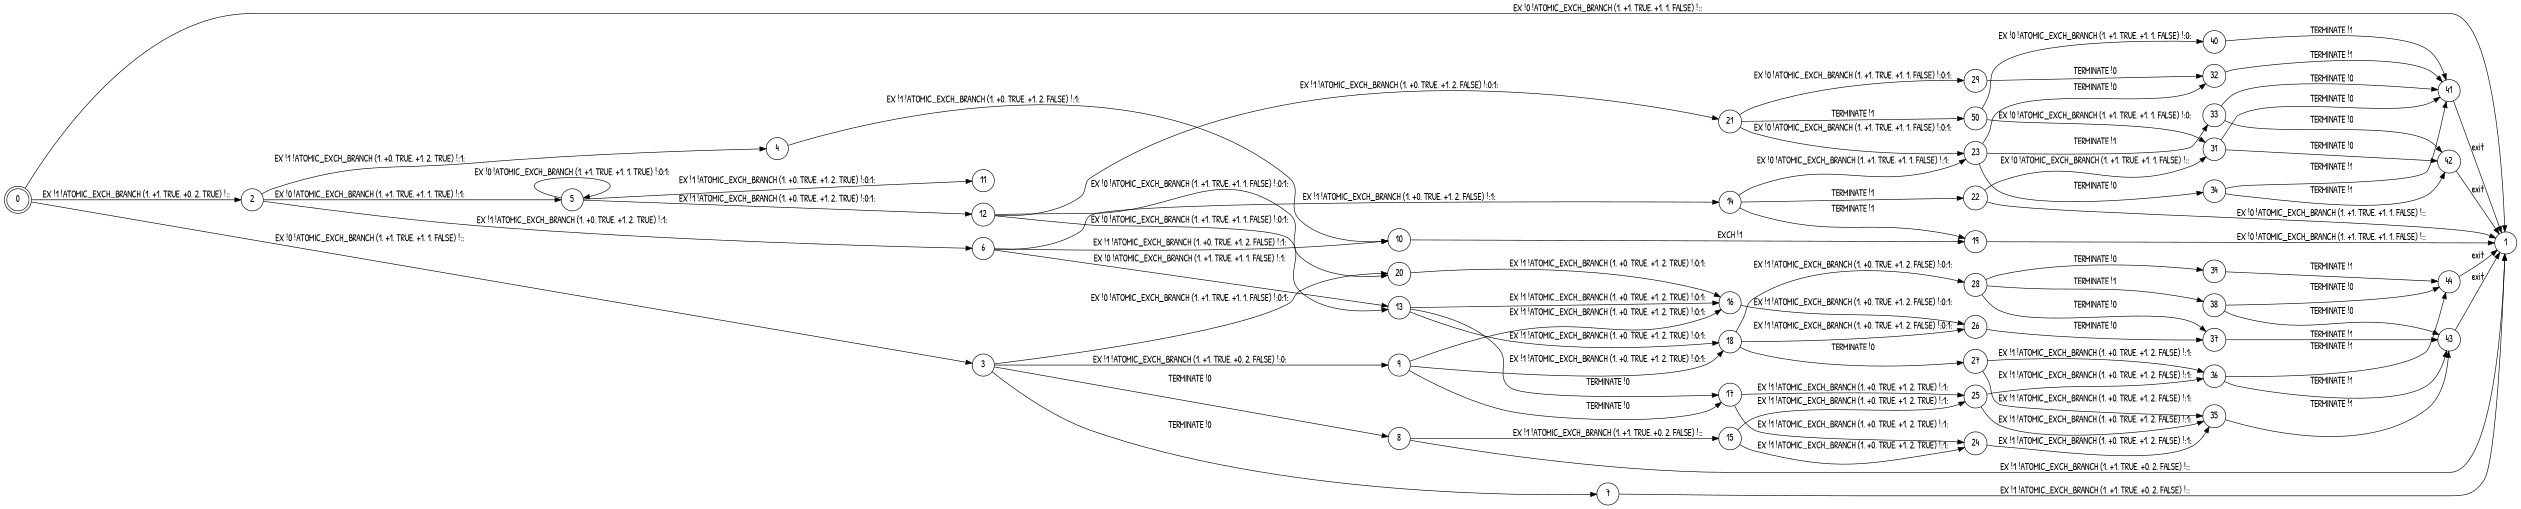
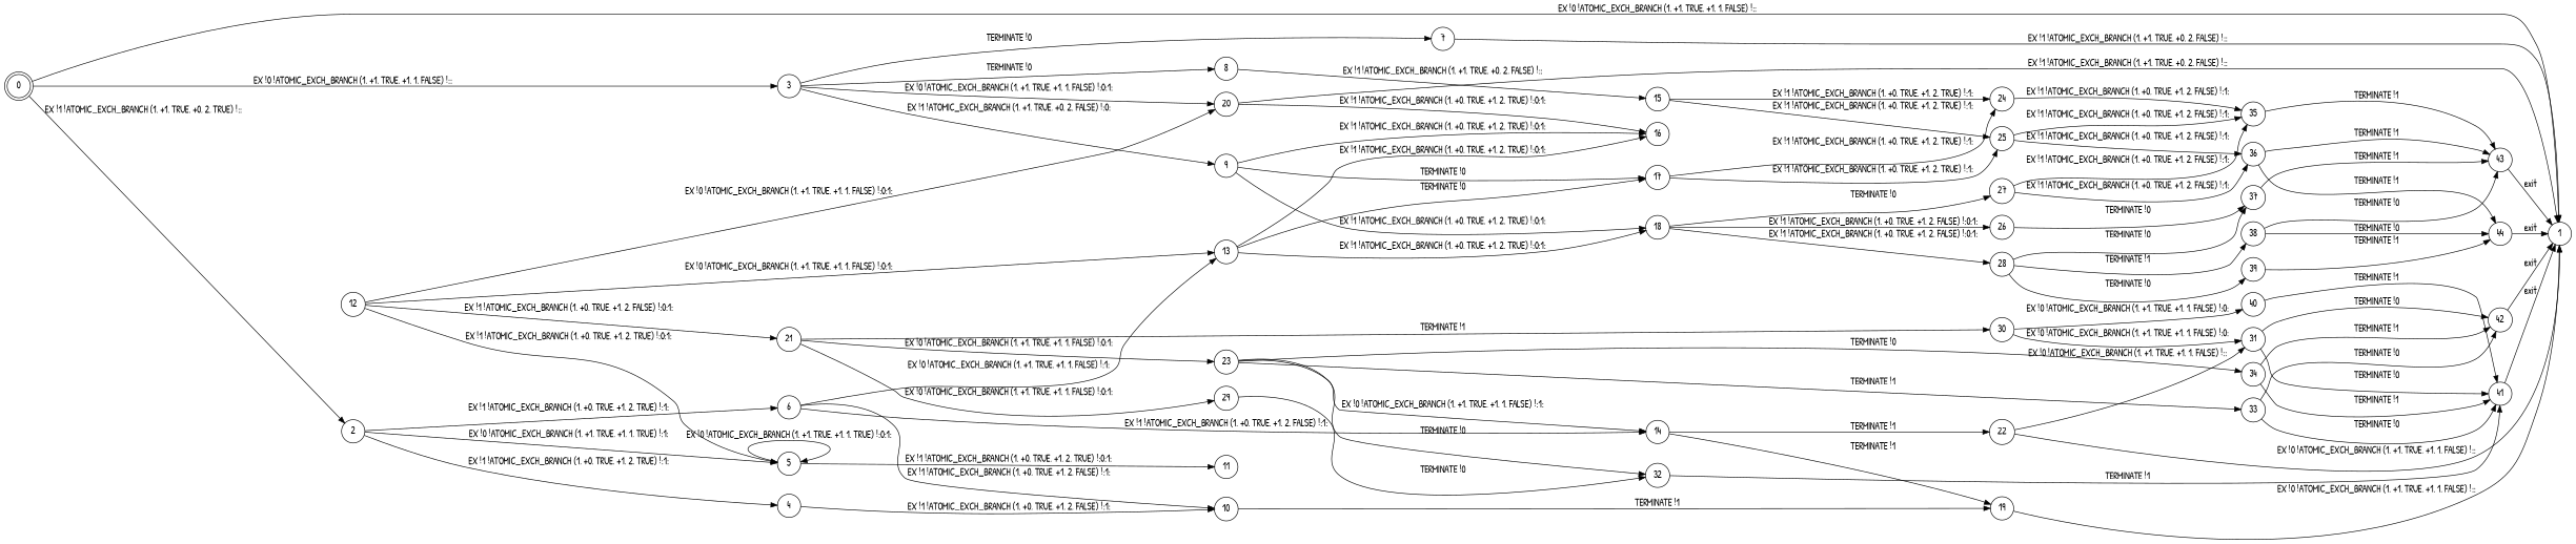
  digraph {
    fontname="Patrick Hand"
    rankdir=LR
    node [fontname="Patrick Hand" shape=circle]
    edge [fontname="Patrick Hand"]
    0 [peripheries=2]
    1
    2
    3
    4
    5
    6
    7
    8
    9
    20
    10
    11
    12
    13
    14
    15
    16
    17
    18
    19
    21
    22
    23
    24
    25
    26
    27
    28
    29
-   30 [label=50]
+   30
    31
    32
    33
    34
    35
    36
    37
    38
    39
    40
    41
    42
    43
    44
    0 -> 1 [label="EX !0 !ATOMIC_EXCH_BRANCH (1, +1, TRUE, +1, 1, FALSE) !::"]
    0 -> 2 [label="EX !1 !ATOMIC_EXCH_BRANCH (1, +1, TRUE, +0, 2, TRUE) !::"]
    0 -> 3 [label="EX !0 !ATOMIC_EXCH_BRANCH (1, +1, TRUE, +1, 1, FALSE) !::"]
    2 -> 4 [label="EX !1 !ATOMIC_EXCH_BRANCH (1, +0, TRUE, +1, 2, TRUE) !:1:"]
    2 -> 5 [label="EX !0 !ATOMIC_EXCH_BRANCH (1, +1, TRUE, +1, 1, TRUE) !:1:"]
    2 -> 6 [label="EX !1 !ATOMIC_EXCH_BRANCH (1, +0, TRUE, +1, 2, TRUE) !:1:"]
    3 -> 7 [label="TERMINATE !0"]
    3 -> 8 [label="TERMINATE !0"]
    3 -> 9 [label="EX !1 !ATOMIC_EXCH_BRANCH (1, +1, TRUE, +0, 2, FALSE) !:0:"]
    3 -> 20 [label="EX !0 !ATOMIC_EXCH_BRANCH (1, +1, TRUE, +1, 1, FALSE) !:0:1:"]
    4 -> 10 [label="EX !1 !ATOMIC_EXCH_BRANCH (1, +0, TRUE, +1, 2, FALSE) !:1:"]
    5 -> 5 [label="EX !0 !ATOMIC_EXCH_BRANCH (1, +1, TRUE, +1, 1, TRUE) !:0:1:"]
    5 -> 11 [label="EX !1 !ATOMIC_EXCH_BRANCH (1, +0, TRUE, +1, 2, TRUE) !:0:1:"]
-   5 -> 12 [label="EX !1 !ATOMIC_EXCH_BRANCH (1, +0, TRUE, +1, 2, TRUE) !:0:1:"]
+   12 -> 5 [label="EX !1 !ATOMIC_EXCH_BRANCH (1, +0, TRUE, +1, 2, TRUE) !:0:1:"]
    6 -> 10 [label="EX !1 !ATOMIC_EXCH_BRANCH (1, +0, TRUE, +1, 2, FALSE) !:1:"]
    6 -> 13 [label="EX !0 !ATOMIC_EXCH_BRANCH (1, +1, TRUE, +1, 1, FALSE) !:1:"]
    6 -> 14 [label="EX !1 !ATOMIC_EXCH_BRANCH (1, +0, TRUE, +1, 2, FALSE) !:1:"]
    7 -> 1 [label="EX !1 !ATOMIC_EXCH_BRANCH (1, +1, TRUE, +0, 2, FALSE) !::"]
-   8 -> 1 [label="EX !1 !ATOMIC_EXCH_BRANCH (1, +1, TRUE, +0, 2, FALSE) !::"]
+   20 -> 1 [label="EX !1 !ATOMIC_EXCH_BRANCH (1, +1, TRUE, +0, 2, FALSE) !::"]
    8 -> 15 [label="EX !1 !ATOMIC_EXCH_BRANCH (1, +1, TRUE, +0, 2, FALSE) !::"]
    9 -> 16 [label="EX !1 !ATOMIC_EXCH_BRANCH (1, +0, TRUE, +1, 2, TRUE) !:0:1:"]
    9 -> 17 [label="TERMINATE !0"]
    9 -> 18 [label="EX !1 !ATOMIC_EXCH_BRANCH (1, +0, TRUE, +1, 2, TRUE) !:0:1:"]
    20 -> 16 [label="EX !1 !ATOMIC_EXCH_BRANCH (1, +0, TRUE, +1, 2, TRUE) !:0:1:"]
-   10 -> 19 [label="EXCH !1"]
+   10 -> 19 [label="TERMINATE !1"]
    12 -> 20 [label="EX !0 !ATOMIC_EXCH_BRANCH (1, +1, TRUE, +1, 1, FALSE) !:0:1:"]
    12 -> 13 [label="EX !0 !ATOMIC_EXCH_BRANCH (1, +1, TRUE, +1, 1, FALSE) !:0:1:"]
    12 -> 21 [label="EX !1 !ATOMIC_EXCH_BRANCH (1, +0, TRUE, +1, 2, FALSE) !:0:1:"]
    13 -> 16 [label="EX !1 !ATOMIC_EXCH_BRANCH (1, +0, TRUE, +1, 2, TRUE) !:0:1:"]
    13 -> 17 [label="TERMINATE !0"]
    13 -> 18 [label="EX !1 !ATOMIC_EXCH_BRANCH (1, +0, TRUE, +1, 2, TRUE) !:0:1:"]
    14 -> 19 [label="TERMINATE !1"]
    14 -> 22 [label="TERMINATE !1"]
-   14 -> 23 [label="EX !0 !ATOMIC_EXCH_BRANCH (1, +1, TRUE, +1, 1, FALSE) !:1:"]
+   23 -> 14 [label="EX !0 !ATOMIC_EXCH_BRANCH (1, +1, TRUE, +1, 1, FALSE) !:1:"]
    15 -> 24 [label="EX !1 !ATOMIC_EXCH_BRANCH (1, +0, TRUE, +1, 2, TRUE) !:1:"]
    15 -> 25 [label="EX !1 !ATOMIC_EXCH_BRANCH (1, +0, TRUE, +1, 2, TRUE) !:1:"]
-   16 -> 26 [label="EX !1 !ATOMIC_EXCH_BRANCH (1, +0, TRUE, +1, 2, FALSE) !:0:1:"]
    17 -> 24 [label="EX !1 !ATOMIC_EXCH_BRANCH (1, +0, TRUE, +1, 2, TRUE) !:1:"]
    17 -> 25 [label="EX !1 !ATOMIC_EXCH_BRANCH (1, +0, TRUE, +1, 2, TRUE) !:1:"]
    18 -> 26 [label="EX !1 !ATOMIC_EXCH_BRANCH (1, +0, TRUE, +1, 2, FALSE) !:0:1:"]
    18 -> 27 [label="TERMINATE !0"]
    18 -> 28 [label="EX !1 !ATOMIC_EXCH_BRANCH (1, +0, TRUE, +1, 2, FALSE) !:0:1:"]
    19 -> 1 [label="EX !0 !ATOMIC_EXCH_BRANCH (1, +1, TRUE, +1, 1, FALSE) !::"]
    21 -> 23 [label="EX !0 !ATOMIC_EXCH_BRANCH (1, +1, TRUE, +1, 1, FALSE) !:0:1:"]
    21 -> 29 [label="EX !0 !ATOMIC_EXCH_BRANCH (1, +1, TRUE, +1, 1, FALSE) !:0:1:"]
    21 -> 30 [label="TERMINATE !1"]
    22 -> 1 [label="EX !0 !ATOMIC_EXCH_BRANCH (1, +1, TRUE, +1, 1, FALSE) !::"]
    22 -> 31 [label="EX !0 !ATOMIC_EXCH_BRANCH (1, +1, TRUE, +1, 1, FALSE) !::"]
    23 -> 32 [label="TERMINATE !0"]
    23 -> 33 [label="TERMINATE !1"]
    23 -> 34 [label="TERMINATE !0"]
    24 -> 35 [label="EX !1 !ATOMIC_EXCH_BRANCH (1, +0, TRUE, +1, 2, FALSE) !:1:"]
    25 -> 35 [label="EX !1 !ATOMIC_EXCH_BRANCH (1, +0, TRUE, +1, 2, FALSE) !:1:"]
    25 -> 36 [label="EX !1 !ATOMIC_EXCH_BRANCH (1, +0, TRUE, +1, 2, FALSE) !:1:"]
    26 -> 37 [label="TERMINATE !0"]
    27 -> 35 [label="EX !1 !ATOMIC_EXCH_BRANCH (1, +0, TRUE, +1, 2, FALSE) !:1:"]
    27 -> 36 [label="EX !1 !ATOMIC_EXCH_BRANCH (1, +0, TRUE, +1, 2, FALSE) !:1:"]
    28 -> 37 [label="TERMINATE !0"]
    28 -> 38 [label="TERMINATE !1"]
    28 -> 39 [label="TERMINATE !0"]
    29 -> 32 [label="TERMINATE !0"]
    30 -> 31 [label="EX !0 !ATOMIC_EXCH_BRANCH (1, +1, TRUE, +1, 1, FALSE) !:0:"]
    30 -> 40 [label="EX !0 !ATOMIC_EXCH_BRANCH (1, +1, TRUE, +1, 1, FALSE) !:0:"]
    31 -> 41 [label="TERMINATE !0"]
    31 -> 42 [label="TERMINATE !0"]
    32 -> 41 [label="TERMINATE !1"]
    33 -> 41 [label="TERMINATE !0"]
    33 -> 42 [label="TERMINATE !0"]
    34 -> 41 [label="TERMINATE !1"]
    34 -> 42 [label="TERMINATE !1"]
    35 -> 43 [label="TERMINATE !1"]
    36 -> 43 [label="TERMINATE !1"]
    36 -> 44 [label="TERMINATE !1"]
    37 -> 43 [label="TERMINATE !1"]
    38 -> 43 [label="TERMINATE !0"]
    38 -> 44 [label="TERMINATE !0"]
    39 -> 44 [label="TERMINATE !1"]
    40 -> 41 [label="TERMINATE !1"]
    41 -> 1 [label=exit]
    42 -> 1 [label=exit]
    43 -> 1 [label=exit]
    44 -> 1 [label=exit]
  }
